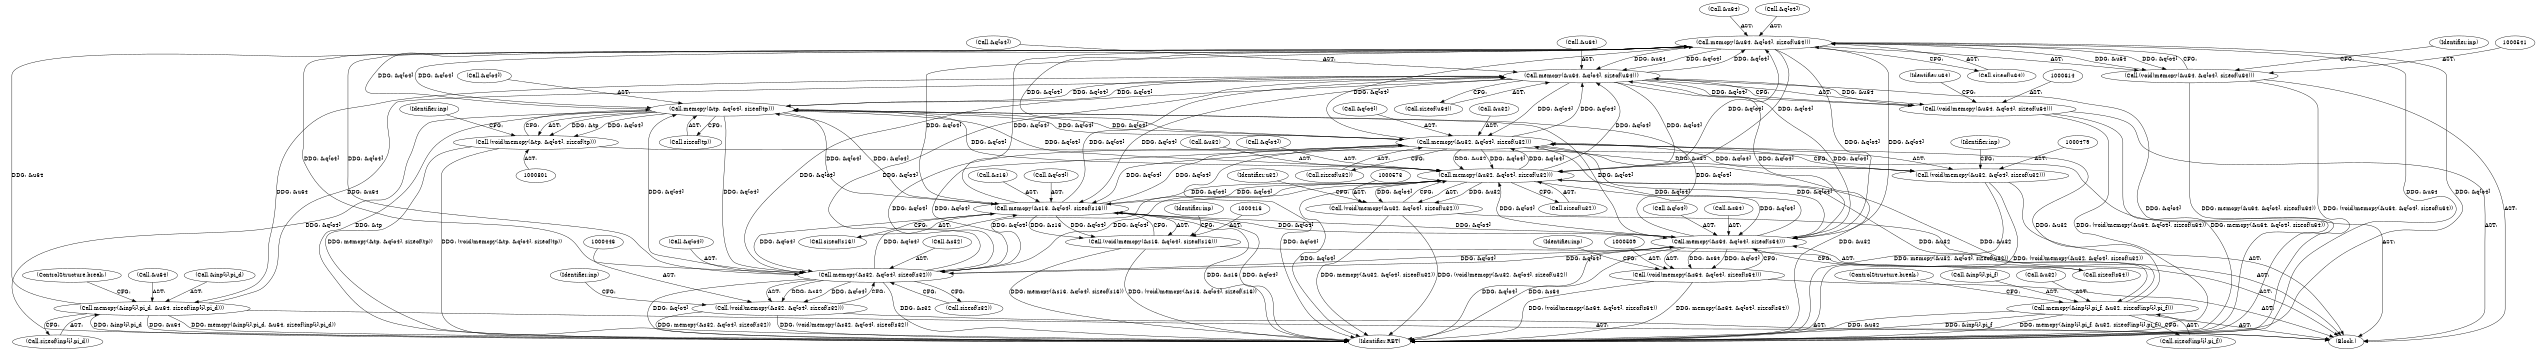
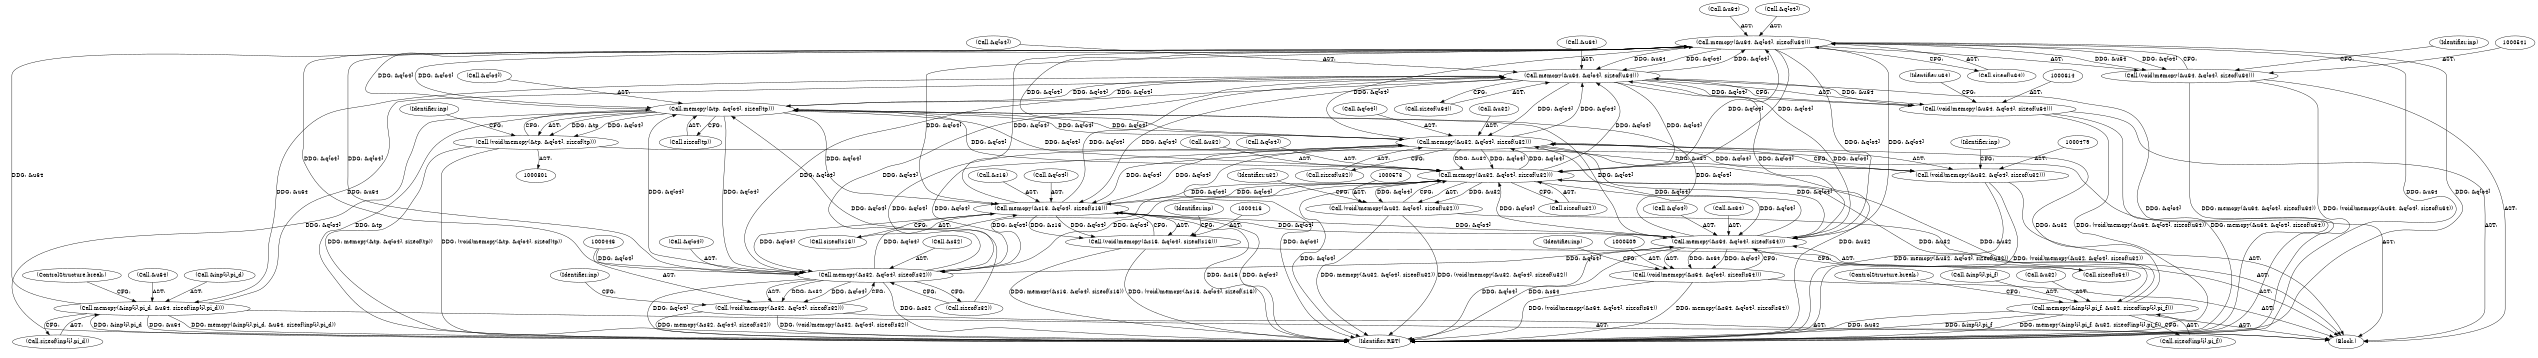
  digraph {
    n1 [label="(Call,memcpy(&u64, &q[o4], sizeof(u64)))"]
    n2 [label="(Call,memcpy(&u64, &q[o4], sizeof(u64)))"]
    n3 [label="(Call,memcpy(&tp, &q[o4], sizeof(tp)))"]
    n4 [label="(Call,memcpy(&u32, &q[o4], sizeof(u32)))"]
    n5 [label="(Call,memcpy(&u32, &q[o4], sizeof(u32)))"]
    n6 [label="(Call,memcpy(&s16, &q[o4], sizeof(s16)))"]
    n7 [label="(Call,memcpy(&s32, &q[o4], sizeof(s32)))"]
    n8 [label="(Call,memcpy(&s64, &q[o4], sizeof(s64)))"]
    n9 [label="(Call,(void)memcpy(&u64, &q[o4], sizeof(u64)))"]
    n10 [label="(Call,sizeof(u64))"]
    n11 [label="(Identifier,RET)"]
    n12 [label="(Call,memcpy(&inp[i].pi_d, &u64, sizeof(inp[i].pi_d)))"]
    n13 [label="(Call,(void)memcpy(&u64, &q[o4], sizeof(u64)))"]
    n14 [label="(Call,sizeof(u64))"]
    n15 [label="(Call,(void)memcpy(&tp, &q[o4], sizeof(tp)))"]
    n16 [label="(Call,sizeof(tp))"]
    n17 [label="(Call,(void)memcpy(&u32, &q[o4], sizeof(u32)))"]
    n18 [label="(Call,sizeof(u32))"]
    n19 [label="(Call,memcpy(&inp[i].pi_f, &u32, sizeof(inp[i].pi_f)))"]
    n20 [label="(Call,(void)memcpy(&u32, &q[o4], sizeof(u32)))"]
    n21 [label="(Call,sizeof(u32))"]
    n22 [label="(Call,(void)memcpy(&s16, &q[o4], sizeof(s16)))"]
    n23 [label="(Call,sizeof(s16))"]
    n24 [label="(Call,(void)memcpy(&s32, &q[o4], sizeof(s32)))"]
    n25 [label="(Call,sizeof(s32))"]
    n26 [label="(Call,(void)memcpy(&s64, &q[o4], sizeof(s64)))"]
    n27 [label="(Call,sizeof(s64))"]
    n28 [label="(Block,)"]
    n29 [label="(Call,sizeof(inp[i].pi_d))"]
    n30 [label="(Call,sizeof(inp[i].pi_f))"]
    n31 [label="(ControlStructure,break;)"]
    n32 [label="(Call,&s16)"]
    n33 [label="(Call,&q[o4])"]
    n34 [label="(ControlStructure,break;)"]
    n35 [label="(Identifier,u32)"]
    n36 [label="(Call,&u64)"]
    n37 [label="(Identifier,inp)"]
    n38 [label="(Call,&u64)"]
    n39 [label="(Call,&q[o4])"]
    n40 [label="(Identifier,inp)"]
    n41 [label="(Call,&u64)"]
    n42 [label="(Call,&s32)"]
    n43 [label="(Identifier,inp)"]
    n44 [label="(Call,&q[o4])"]
    n45 [label="(Call,&u32)"]
    n46 [label="(Identifier,inp)"]
    n47 [label="(Call,&q[o4])"]
    n48 [label="(Call,&inp[i].pi_d)"]
    n49 [label="(Call,&inp[i].pi_f)"]
    n50 [label="(Call,&q[o4])"]
    n51 [label="(Call,&q[o4])"]
    n52 [label="(Call,&u32)"]
    n53 [label="(Call,&s64)"]
    n54 [label="(Identifier,inp)"]
    n55 [label="(Call,&q[o4])"]
    n56 [label="(Identifier,u64)"]
    n57 [label="(Call,&u32)"]
    n58 [label="(Identifier,inp)"]
    n59 [label="(Call,&q[o4])"]
    1000416
    1000446
    1000479
    1000509
    1000541
    1000573
    1000614
    1000801
    n1 -> n2 [label="DDG: &u64"]
    n1 -> n2 [label="DDG: &q[o4]"]
    n1 -> n3 [label="DDG: &q[o4]"]
    n1 -> n4 [label="DDG: &q[o4]"]
    n1 -> n5 [label="DDG: &q[o4]"]
    n1 -> n6 [label="DDG: &q[o4]"]
    n1 -> n7 [label="DDG: &q[o4]"]
    n1 -> n8 [label="DDG: &q[o4]"]
    n1 -> n9 [label="AST: "]
    n1 -> n9 [label="DDG: &u64"]
    n1 -> n9 [label="DDG: &q[o4]"]
    n1 -> n10 [label="CFG: "]
    n1 -> n11 [label="DDG: &u64"]
    n1 -> n11 [label="DDG: &q[o4]"]
    n2 -> n1 [label="DDG: &q[o4]"]
    n2 -> n3 [label="DDG: &q[o4]"]
    n2 -> n4 [label="DDG: &q[o4]"]
    n2 -> n5 [label="DDG: &q[o4]"]
    n2 -> n6 [label="DDG: &q[o4]"]
    n2 -> n7 [label="DDG: &q[o4]"]
    n2 -> n8 [label="DDG: &q[o4]"]
    n2 -> n11 [label="DDG: &q[o4]"]
    n2 -> n12 [label="DDG: &u64"]
    n2 -> n13 [label="AST: "]
    n2 -> n13 [label="DDG: &u64"]
    n2 -> n13 [label="DDG: &q[o4]"]
    n2 -> n14 [label="CFG: "]
    n3 -> n1 [label="DDG: &q[o4]"]
    n3 -> n2 [label="DDG: &q[o4]"]
    n3 -> n4 [label="DDG: &q[o4]"]
    n3 -> n5 [label="DDG: &q[o4]"]
    n3 -> n6 [label="DDG: &q[o4]"]
    n3 -> n7 [label="DDG: &q[o4]"]
    n3 -> n8 [label="DDG: &q[o4]"]
    n3 -> n11 [label="DDG: &q[o4]"]
    n3 -> n11 [label="DDG: &tp"]
    n3 -> n15 [label="AST: "]
    n3 -> n15 [label="DDG: &tp"]
    n3 -> n15 [label="DDG: &q[o4]"]
    n3 -> n16 [label="CFG: "]
    n4 -> n1 [label="DDG: &q[o4]"]
    n4 -> n2 [label="DDG: &q[o4]"]
    n4 -> n3 [label="DDG: &q[o4]"]
    n4 -> n5 [label="DDG: &u32"]
    n4 -> n5 [label="DDG: &q[o4]"]
    n4 -> n6 [label="DDG: &q[o4]"]
    n4 -> n7 [label="DDG: &q[o4]"]
    n4 -> n8 [label="DDG: &q[o4]"]
    n4 -> n11 [label="DDG: &q[o4]"]
    n4 -> n11 [label="DDG: &u32"]
    n4 -> n17 [label="AST: "]
    n4 -> n17 [label="DDG: &u32"]
    n4 -> n17 [label="DDG: &q[o4]"]
    n4 -> n18 [label="CFG: "]
    n5 -> n1 [label="DDG: &q[o4]"]
    n5 -> n2 [label="DDG: &q[o4]"]
    n5 -> n3 [label="DDG: &q[o4]"]
    n5 -> n4 [label="DDG: &q[o4]"]
    n5 -> n6 [label="DDG: &q[o4]"]
    n5 -> n7 [label="DDG: &q[o4]"]
    n5 -> n8 [label="DDG: &q[o4]"]
    n5 -> n11 [label="DDG: &q[o4]"]
    n5 -> n19 [label="DDG: &u32"]
    n5 -> n20 [label="AST: "]
    n5 -> n20 [label="DDG: &u32"]
    n5 -> n20 [label="DDG: &q[o4]"]
    n5 -> n21 [label="CFG: "]
    n6 -> n1 [label="DDG: &q[o4]"]
    n6 -> n2 [label="DDG: &q[o4]"]
-   n6 -> n3 [label="DDG: &q[o4]"]
+   n25 -> n3 [label="DDG: &q[o4]"]
    n6 -> n4 [label="DDG: &q[o4]"]
    n6 -> n5 [label="DDG: &q[o4]"]
    n6 -> n7 [label="DDG: &q[o4]"]
    n6 -> n8 [label="DDG: &q[o4]"]
    n6 -> n11 [label="DDG: &q[o4]"]
    n6 -> n11 [label="DDG: &s16"]
    n6 -> n22 [label="AST: "]
    n6 -> n22 [label="DDG: &s16"]
    n6 -> n22 [label="DDG: &q[o4]"]
    n6 -> n23 [label="CFG: "]
    n7 -> n1 [label="DDG: &q[o4]"]
    n7 -> n2 [label="DDG: &q[o4]"]
    n7 -> n3 [label="DDG: &q[o4]"]
    n7 -> n4 [label="DDG: &q[o4]"]
    n7 -> n5 [label="DDG: &q[o4]"]
    n7 -> n6 [label="DDG: &q[o4]"]
    n7 -> n8 [label="DDG: &q[o4]"]
    n7 -> n11 [label="DDG: &q[o4]"]
    n7 -> n11 [label="DDG: &s32"]
    n7 -> n24 [label="AST: "]
    n7 -> n24 [label="DDG: &s32"]
    n7 -> n24 [label="DDG: &q[o4]"]
    n7 -> n25 [label="CFG: "]
    n8 -> n1 [label="DDG: &q[o4]"]
    n8 -> n2 [label="DDG: &q[o4]"]
    n8 -> n3 [label="DDG: &q[o4]"]
    n8 -> n4 [label="DDG: &q[o4]"]
    n8 -> n5 [label="DDG: &q[o4]"]
    n8 -> n6 [label="DDG: &q[o4]"]
-   n8 -> n7 [label="DDG: &q[o4]"]
+   1000446 -> n7 [label="DDG: &q[o4]"]
    n8 -> n11 [label="DDG: &q[o4]"]
    n8 -> n11 [label="DDG: &s64"]
    n8 -> n26 [label="AST: "]
    n8 -> n26 [label="DDG: &s64"]
    n8 -> n26 [label="DDG: &q[o4]"]
    n8 -> n27 [label="CFG: "]
    n9 -> n1 [label="CFG: "]
    n9 -> n11 [label="DDG: (void)memcpy(&u64, &q[o4], sizeof(u64))"]
    n9 -> n11 [label="DDG: memcpy(&u64, &q[o4], sizeof(u64))"]
    n9 -> n28 [label="AST: "]
    n10 -> n1 [label="AST: "]
    n12 -> n1 [label="DDG: &u64"]
    n12 -> n2 [label="DDG: &u64"]
    n12 -> n11 [label="DDG: memcpy(&inp[i].pi_d, &u64, sizeof(inp[i].pi_d))"]
    n12 -> n11 [label="DDG: &inp[i].pi_d"]
    n12 -> n11 [label="DDG: &u64"]
    n12 -> n28 [label="AST: "]
    n12 -> n29 [label="CFG: "]
    n13 -> n2 [label="CFG: "]
    n13 -> n11 [label="DDG: (void)memcpy(&u64, &q[o4], sizeof(u64))"]
    n13 -> n11 [label="DDG: memcpy(&u64, &q[o4], sizeof(u64))"]
    n13 -> n28 [label="AST: "]
    n14 -> n2 [label="AST: "]
    n15 -> n3 [label="CFG: "]
    n15 -> n11 [label="DDG: memcpy(&tp, &q[o4], sizeof(tp))"]
    n15 -> n11 [label="DDG: (void)memcpy(&tp, &q[o4], sizeof(tp))"]
    n15 -> n28 [label="AST: "]
    n16 -> n3 [label="AST: "]
    n17 -> n4 [label="CFG: "]
    n17 -> n11 [label="DDG: memcpy(&u32, &q[o4], sizeof(u32))"]
    n17 -> n11 [label="DDG: (void)memcpy(&u32, &q[o4], sizeof(u32))"]
    n17 -> n28 [label="AST: "]
    n18 -> n4 [label="AST: "]
    n19 -> n4 [label="DDG: &u32"]
    n19 -> n5 [label="DDG: &u32"]
    n19 -> n11 [label="DDG: &inp[i].pi_f"]
    n19 -> n11 [label="DDG: memcpy(&inp[i].pi_f, &u32, sizeof(inp[i].pi_f))"]
    n19 -> n11 [label="DDG: &u32"]
    n19 -> n28 [label="AST: "]
    n19 -> n30 [label="CFG: "]
    n20 -> n5 [label="CFG: "]
    n20 -> n11 [label="DDG: memcpy(&u32, &q[o4], sizeof(u32))"]
    n20 -> n11 [label="DDG: (void)memcpy(&u32, &q[o4], sizeof(u32))"]
    n20 -> n28 [label="AST: "]
    n21 -> n5 [label="AST: "]
    n22 -> n6 [label="CFG: "]
    n22 -> n11 [label="DDG: (void)memcpy(&s16, &q[o4], sizeof(s16))"]
    n22 -> n11 [label="DDG: memcpy(&s16, &q[o4], sizeof(s16))"]
    n22 -> n28 [label="AST: "]
    n23 -> n6 [label="AST: "]
    n24 -> n7 [label="CFG: "]
    n24 -> n11 [label="DDG: memcpy(&s32, &q[o4], sizeof(s32))"]
    n24 -> n11 [label="DDG: (void)memcpy(&s32, &q[o4], sizeof(s32))"]
    n24 -> n28 [label="AST: "]
    n25 -> n7 [label="CFG: "]
    n26 -> n8 [label="CFG: "]
    n26 -> n11 [label="DDG: memcpy(&s64, &q[o4], sizeof(s64))"]
    n26 -> n11 [label="DDG: (void)memcpy(&s64, &q[o4], sizeof(s64))"]
    n26 -> n28 [label="AST: "]
    n27 -> n8 [label="AST: "]
    n29 -> n12 [label="AST: "]
    n30 -> n19 [label="AST: "]
    n31 -> n19 [label="CFG: "]
    n32 -> n6 [label="AST: "]
    n33 -> n3 [label="AST: "]
    n34 -> n12 [label="CFG: "]
    n35 -> n20 [label="CFG: "]
    n36 -> n1 [label="AST: "]
    n37 -> n9 [label="CFG: "]
    n38 -> n12 [label="AST: "]
    n39 -> n4 [label="AST: "]
    n40 -> n26 [label="CFG: "]
    n41 -> n2 [label="AST: "]
    n42 -> n7 [label="AST: "]
    n43 -> n22 [label="CFG: "]
    n44 -> n8 [label="AST: "]
    n45 -> n5 [label="AST: "]
    n46 -> n24 [label="CFG: "]
    n47 -> n6 [label="AST: "]
    n48 -> n12 [label="AST: "]
    n49 -> n19 [label="AST: "]
    n50 -> n7 [label="AST: "]
    n51 -> n1 [label="AST: "]
    n52 -> n19 [label="AST: "]
    n53 -> n8 [label="AST: "]
    n54 -> n15 [label="CFG: "]
    n55 -> n2 [label="AST: "]
    n56 -> n13 [label="CFG: "]
    n57 -> n4 [label="AST: "]
    n58 -> n17 [label="CFG: "]
    n59 -> n5 [label="AST: "]
    1000416 -> n22 [label="AST: "]
    1000446 -> n24 [label="AST: "]
    1000479 -> n17 [label="AST: "]
    1000509 -> n26 [label="AST: "]
    1000541 -> n9 [label="AST: "]
    1000573 -> n20 [label="AST: "]
    1000614 -> n13 [label="AST: "]
-   1000801 -> n15 [label="AST: "]
+   n15 -> 1000801 [label="AST: "]
  }
